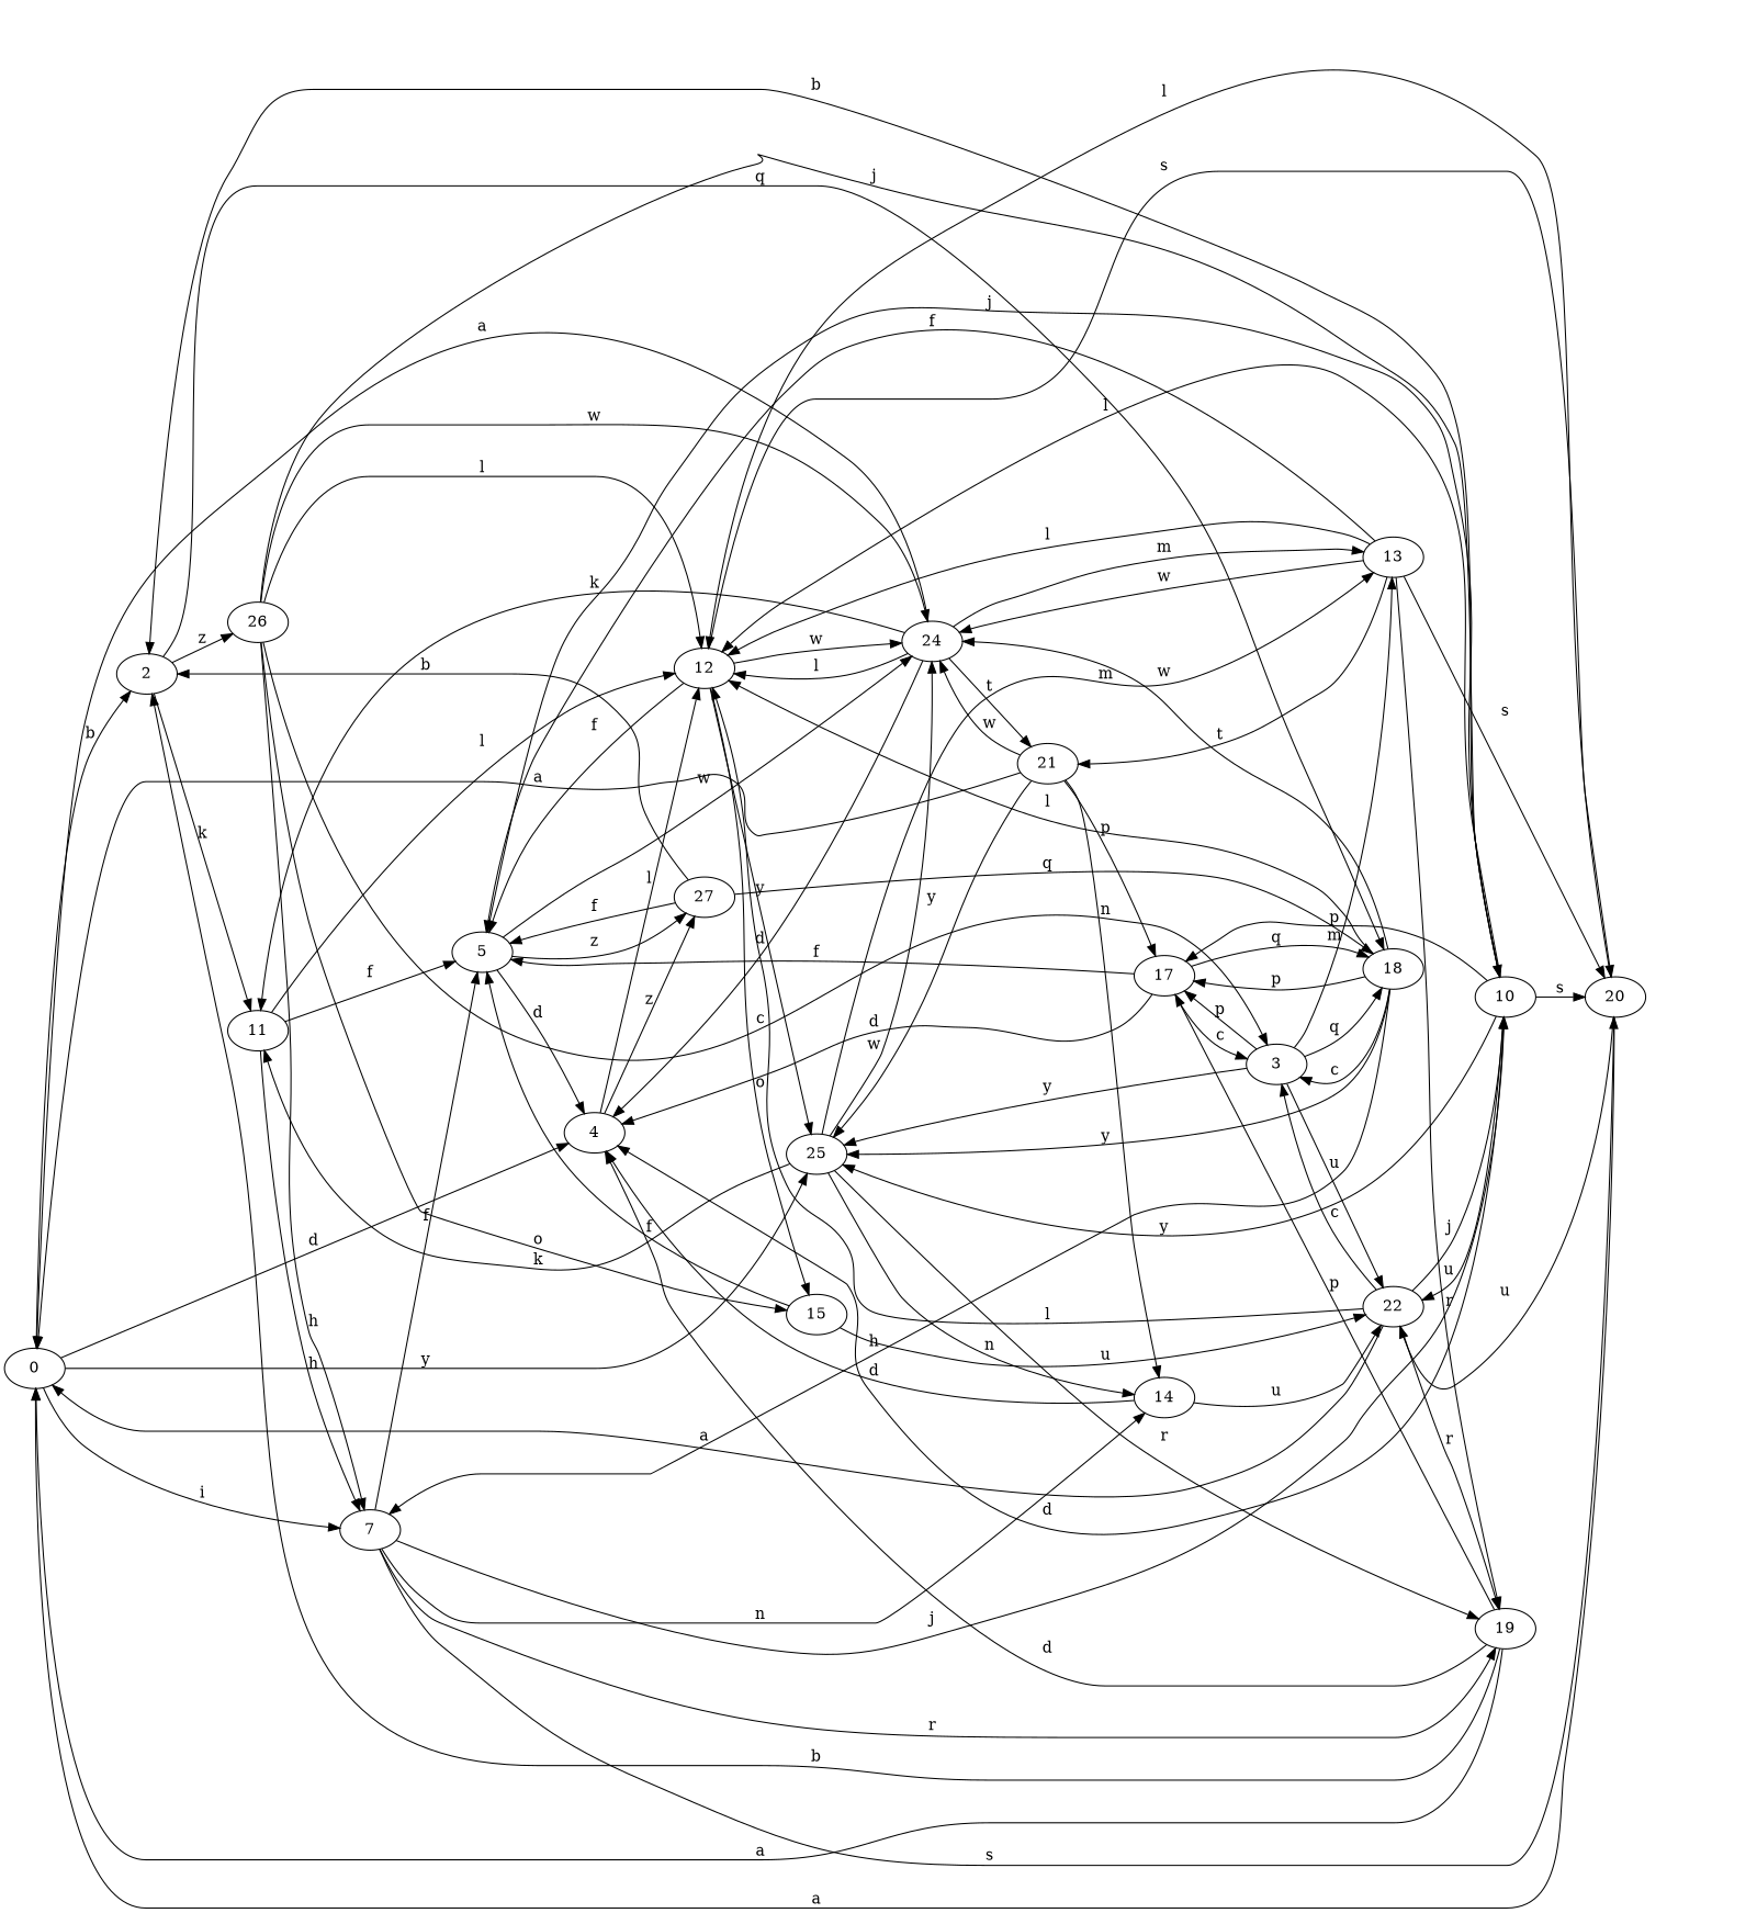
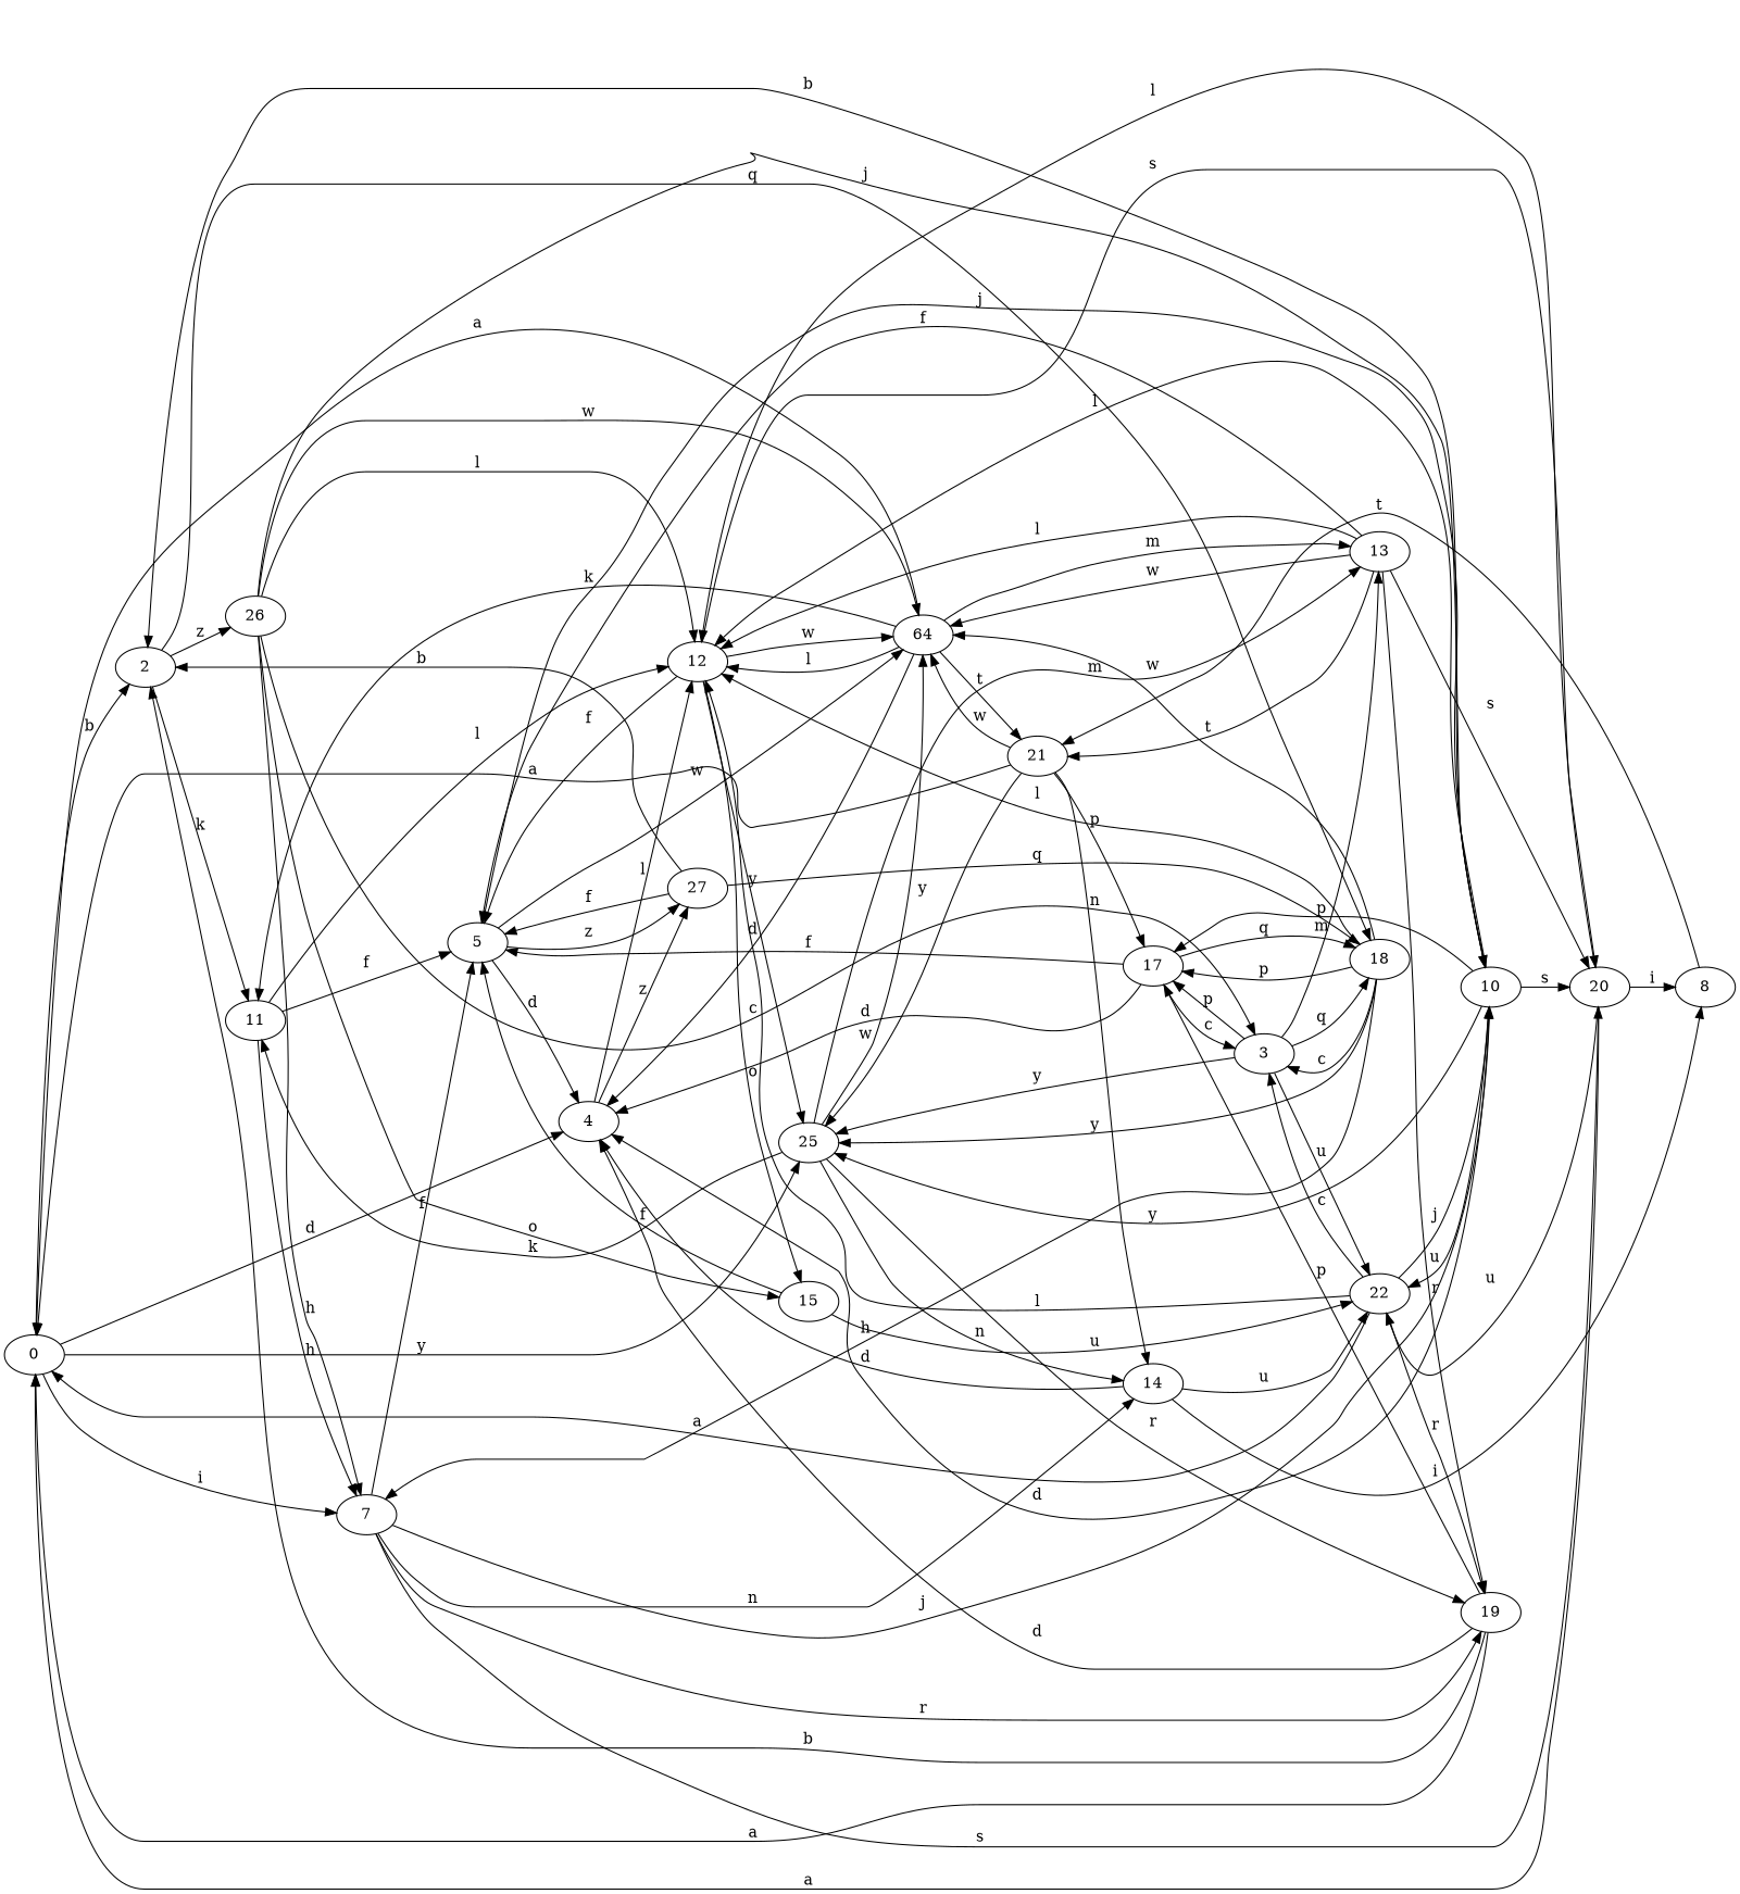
  strict digraph {
    rankdir=LR
    0
    2
    4
    7
    25
    11
    18
    26
    12
    27
    5
    10
    14
    19
    20
    13
-   24
+   24 [label=64]
    3
    17
    15
    22
    21
+   8
    0 -> 2 [label=b]
    0 -> 4 [label=d]
    0 -> 7 [label=i]
    0 -> 25 [label=y]
    2 -> 11 [label=k]
    2 -> 18 [label=q]
    2 -> 26 [label=z]
    4 -> 12 [label=l]
    4 -> 27 [label=z]
    7 -> 5 [label=f]
    7 -> 10 [label=j]
    7 -> 14 [label=n]
    7 -> 19 [label=r]
    7 -> 20 [label=s]
    25 -> 11 [label=k]
    25 -> 14 [label=n]
    25 -> 19 [label=r]
    25 -> 13 [label=m]
    25 -> 24 [label=w]
    11 -> 7 [label=h]
    11 -> 12 [label=l]
    11 -> 5 [label=f]
    18 -> 7 [label=h]
    18 -> 25 [label=y]
    18 -> 12 [label=l]
    18 -> 24 [label=w]
    18 -> 3 [label=c]
    18 -> 17 [label=p]
    26 -> 7 [label=h]
    26 -> 12 [label=l]
    26 -> 10 [label=j]
    26 -> 24 [label=w]
    26 -> 3 [label=c]
    26 -> 15 [label=o]
    12 -> 25 [label=y]
    12 -> 5 [label=f]
    12 -> 20 [label=s]
    12 -> 24 [label=w]
    12 -> 15 [label=o]
    27 -> 2 [label=b]
    27 -> 18 [label=q]
    27 -> 5 [label=f]
    5 -> 4 [label=d]
    5 -> 27 [label=z]
    5 -> 10 [label=j]
    5 -> 24 [label=w]
    10 -> 2 [label=b]
    10 -> 4 [label=d]
    10 -> 25 [label=y]
    10 -> 12 [label=l]
    10 -> 20 [label=s]
    10 -> 17 [label=p]
    10 -> 22 [label=u]
    14 -> 4 [label=d]
    14 -> 22 [label=u]
+   14 -> 8 [label=i]
    19 -> 0 [label=a]
    19 -> 2 [label=b]
    19 -> 4 [label=d]
    19 -> 17 [label=p]
    20 -> 0 [label=a]
    20 -> 12 [label=l]
    20 -> 22 [label=u]
+   20 -> 8 [label=i]
    13 -> 12 [label=l]
    13 -> 5 [label=f]
    13 -> 19 [label=r]
    13 -> 20 [label=s]
    13 -> 24 [label=w]
    13 -> 21 [label=t]
    24 -> 0 [label=a]
    24 -> 4 [label=d]
    24 -> 11 [label=k]
    24 -> 12 [label=l]
    24 -> 13 [label=m]
    24 -> 21 [label=t]
    3 -> 25 [label=y]
    3 -> 18 [label=q]
    3 -> 13 [label=m]
    3 -> 17 [label=p]
    3 -> 22 [label=u]
    17 -> 4 [label=d]
    17 -> 18 [label=q]
    17 -> 5 [label=f]
    17 -> 3 [label=c]
    15 -> 5 [label=f]
    15 -> 22 [label=u]
    22 -> 0 [label=a]
    22 -> 12 [label=l]
    22 -> 10 [label=j]
    22 -> 19 [label=r]
    22 -> 3 [label=c]
    21 -> 0 [label=a]
    21 -> 25 [label=y]
    21 -> 14 [label=n]
    21 -> 24 [label=w]
    21 -> 17 [label=p]
+   8 -> 21 [label=t]
  }
